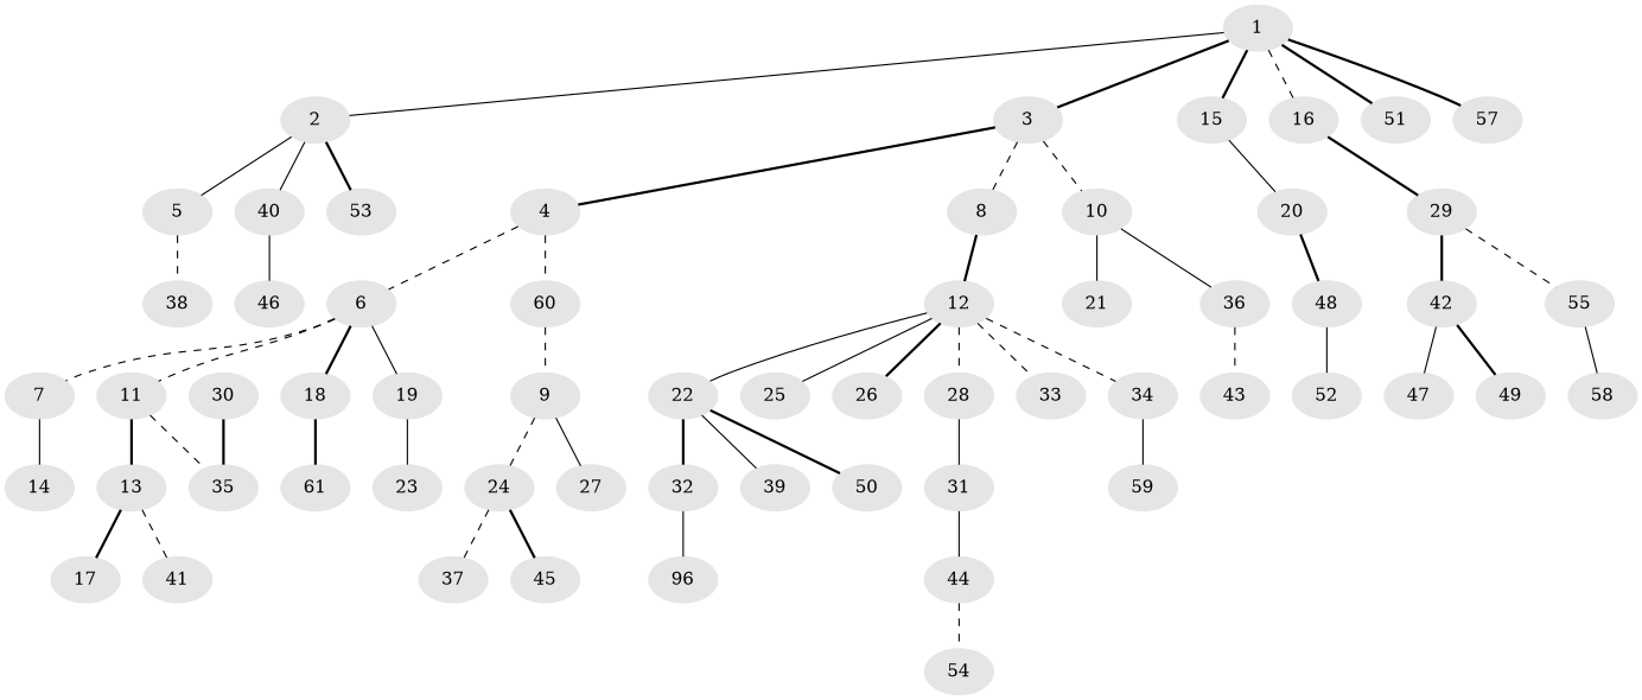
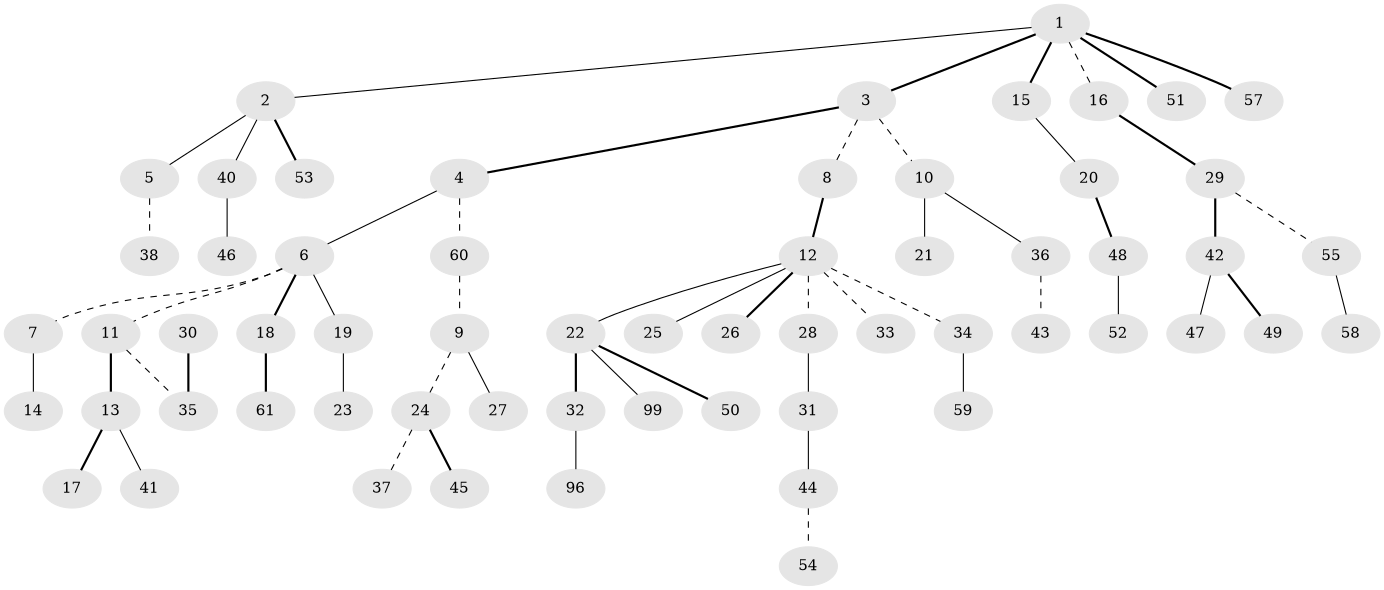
  graph {
    node [color=gray90 style=filled]
    edge [style=solid]
    1
    2
    3
    15
    16
    51
    57
    5
    40
    53
    4
    8
    10
    20
    29
    38
    46
    6
    60
    12
    21
    36
    7
    11
    18
    19
    9
    24
    27
    14
    13
    35
    61
    23
    22
    25
    26
    28
    33
    34
    37
    45
    43
    17
    41
    30
    32
-   39
+   39 [label=99]
    50
    31
    59
    48
    42
    55
    52
    n56 [label=96]
    44
    47
    49
    58
    54
    1 -- 2
    1 -- 3 [style=bold]
    1 -- 15 [style=bold]
    1 -- 16 [style=dashed]
    1 -- 51 [style=bold]
    1 -- 57 [style=bold]
    2 -- 5
    2 -- 40
    2 -- 53 [style=bold]
    3 -- 4 [style=bold]
    3 -- 8 [style=dashed]
    3 -- 10 [style=dashed]
    15 -- 20
    16 -- 29 [style=bold]
    5 -- 38 [style=dashed]
    40 -- 46
-   4 -- 6 [style=dashed]
+   4 -- 6
    4 -- 60 [style=dashed]
    8 -- 12 [style=bold]
    10 -- 21
    10 -- 36
    20 -- 48 [style=bold]
    29 -- 42 [style=bold]
    29 -- 55 [style=dashed]
    6 -- 7 [style=dashed]
    6 -- 11 [style=dashed]
    6 -- 18 [style=bold]
    6 -- 19
    60 -- 9 [style=dashed]
    12 -- 22
    12 -- 25
    12 -- 26 [style=bold]
    12 -- 28 [style=dashed]
    12 -- 33 [style=dashed]
    12 -- 34 [style=dashed]
    36 -- 43 [style=dashed]
    7 -- 14
    11 -- 13 [style=bold]
    11 -- 35 [style=dashed]
    18 -- 61 [style=bold]
    19 -- 23
    9 -- 24 [style=dashed]
    9 -- 27
    24 -- 37 [style=dashed]
    24 -- 45 [style=bold]
    13 -- 17 [style=bold]
-   13 -- 41 [style=dashed]
+   13 -- 41
    22 -- 32 [style=bold]
    22 -- 39
    22 -- 50 [style=bold]
    28 -- 31
    34 -- 59
    30 -- 35 [style=bold]
    32 -- n56
    31 -- 44
    48 -- 52
    42 -- 47
    42 -- 49 [style=bold]
    55 -- 58
    44 -- 54 [style=dashed]
  }
